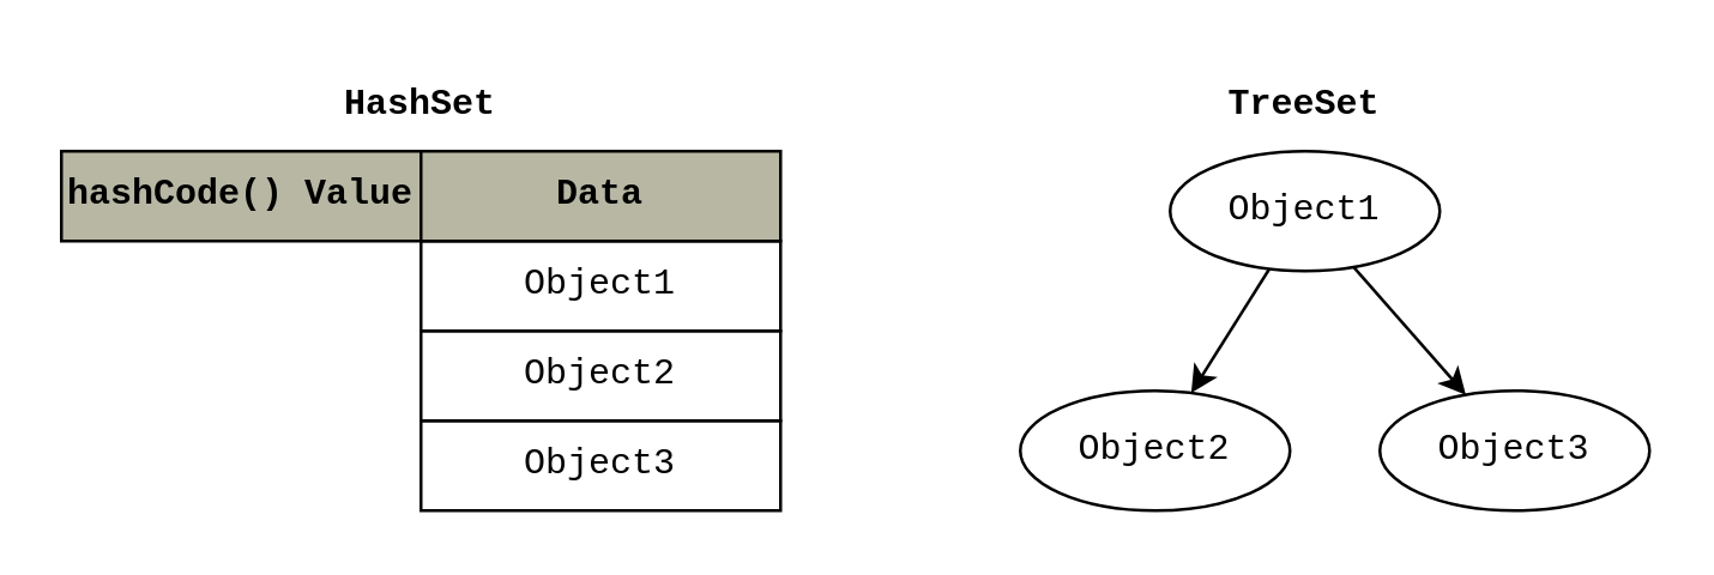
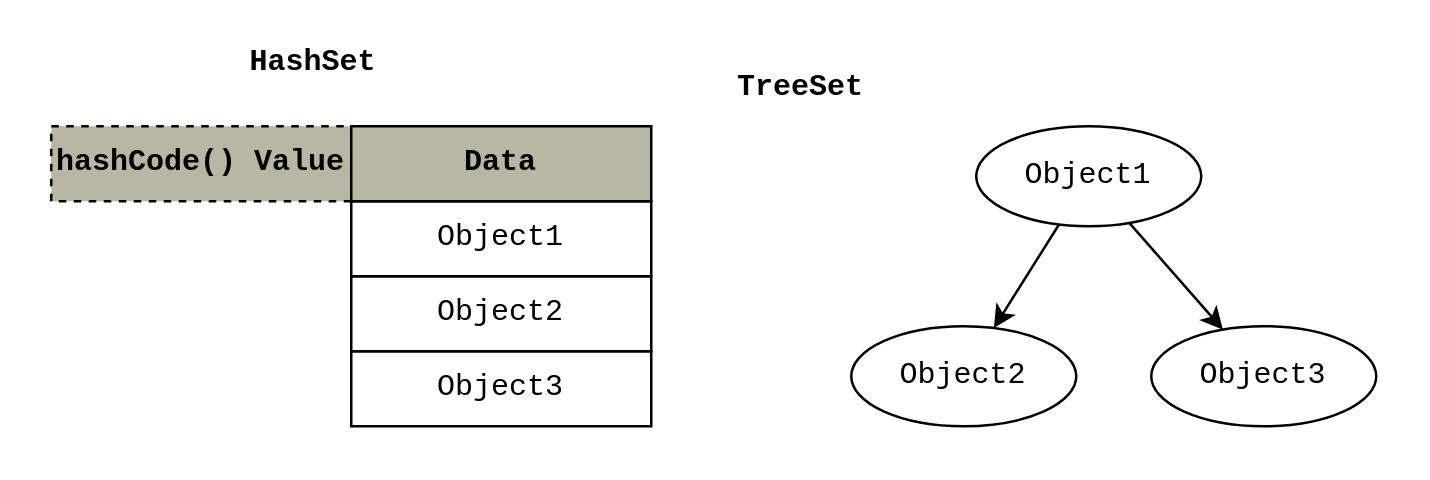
  <mxCell id="0" />
  <mxCell id="1" parent="0" />
- <mxCell id="2" value="hashCode() Value" style="rounded=0;whiteSpace=wrap;html=1;fontFamily=Courier New;fontStyle=1;fillColor=#b7b7a4;" vertex="1" parent="1"><mxGeometry x="20" y="50" width="120" height="30" as="geometry" /></mxCell>
+ <mxCell id="2" value="hashCode() Value" style="rounded=0;whiteSpace=wrap;html=1;fontFamily=Courier New;fontStyle=1;fillColor=#b7b7a4;dashed=1;" vertex="1" parent="1"><mxGeometry x="20" y="50" width="120" height="30" as="geometry" /></mxCell>
  <mxCell id="3" value="Data" style="rounded=0;whiteSpace=wrap;html=1;fontFamily=Courier New;fontStyle=1;fillColor=#b7b7a4;" vertex="1" parent="1"><mxGeometry x="140" y="50" width="120" height="30" as="geometry" /></mxCell>
  <mxCell id="4" value="Object1" style="rounded=0;whiteSpace=wrap;html=1;fontFamily=Courier New;fontStyle=0;fillColor=none;" vertex="1" parent="1"><mxGeometry x="140" y="80" width="120" height="30" as="geometry" /></mxCell>
  <mxCell id="5" value="Object2" style="rounded=0;whiteSpace=wrap;html=1;fontFamily=Courier New;fontStyle=0;fillColor=none;" vertex="1" parent="1"><mxGeometry x="140" y="110" width="120" height="30" as="geometry" /></mxCell>
  <mxCell id="6" value="Object3" style="rounded=0;whiteSpace=wrap;html=1;fontFamily=Courier New;fontStyle=0;fillColor=none;" vertex="1" parent="1"><mxGeometry x="140" y="140" width="120" height="30" as="geometry" /></mxCell>
  <mxCell id="7" style="rounded=0;orthogonalLoop=1;jettySize=auto;html=1;fontFamily=Courier New;" edge="1" parent="1" source="9" target="10"><mxGeometry relative="1" as="geometry" /></mxCell>
  <mxCell id="8" style="edgeStyle=none;rounded=0;orthogonalLoop=1;jettySize=auto;html=1;fontFamily=Courier New;" edge="1" parent="1" source="9" target="11"><mxGeometry relative="1" as="geometry" /></mxCell>
  <mxCell id="9" value="Object1" style="ellipse;whiteSpace=wrap;html=1;fillColor=none;fontFamily=Courier New;" vertex="1" parent="1"><mxGeometry x="390" y="50" width="90" height="40" as="geometry" /></mxCell>
  <mxCell id="10" value="Object2" style="ellipse;whiteSpace=wrap;html=1;fillColor=none;fontFamily=Courier New;" vertex="1" parent="1"><mxGeometry x="340" y="130" width="90" height="40" as="geometry" /></mxCell>
  <mxCell id="11" value="Object3" style="ellipse;whiteSpace=wrap;html=1;fillColor=none;fontFamily=Courier New;" vertex="1" parent="1"><mxGeometry x="460" y="130" width="90" height="40" as="geometry" /></mxCell>
- <mxCell id="12" value="HashSet" style="text;html=1;strokeColor=none;fillColor=none;align=center;verticalAlign=middle;whiteSpace=wrap;rounded=0;fontFamily=Courier New;fontStyle=1" vertex="1" parent="1"><mxGeometry x="110" y="20" width="60" height="30" as="geometry" /></mxCell>
- <mxCell id="13" value="TreeSet" style="text;html=1;strokeColor=none;fillColor=none;align=center;verticalAlign=middle;whiteSpace=wrap;rounded=0;fontFamily=Courier New;fontStyle=1" vertex="1" parent="1"><mxGeometry x="405" y="20" width="60" height="30" as="geometry" /></mxCell>
+ <mxCell id="12" value="HashSet" style="text;html=1;strokeColor=none;fillColor=none;align=center;verticalAlign=middle;whiteSpace=wrap;rounded=0;fontFamily=Courier New;fontStyle=1" vertex="1" parent="1"><mxGeometry x="95" y="10" width="60" height="30" as="geometry" /></mxCell>
+ <mxCell id="13" value="TreeSet" style="text;html=1;strokeColor=none;fillColor=none;align=center;verticalAlign=middle;whiteSpace=wrap;rounded=0;fontFamily=Courier New;fontStyle=1" vertex="1" parent="1"><mxGeometry x="290" y="20" width="60" height="30" as="geometry" /></mxCell>
